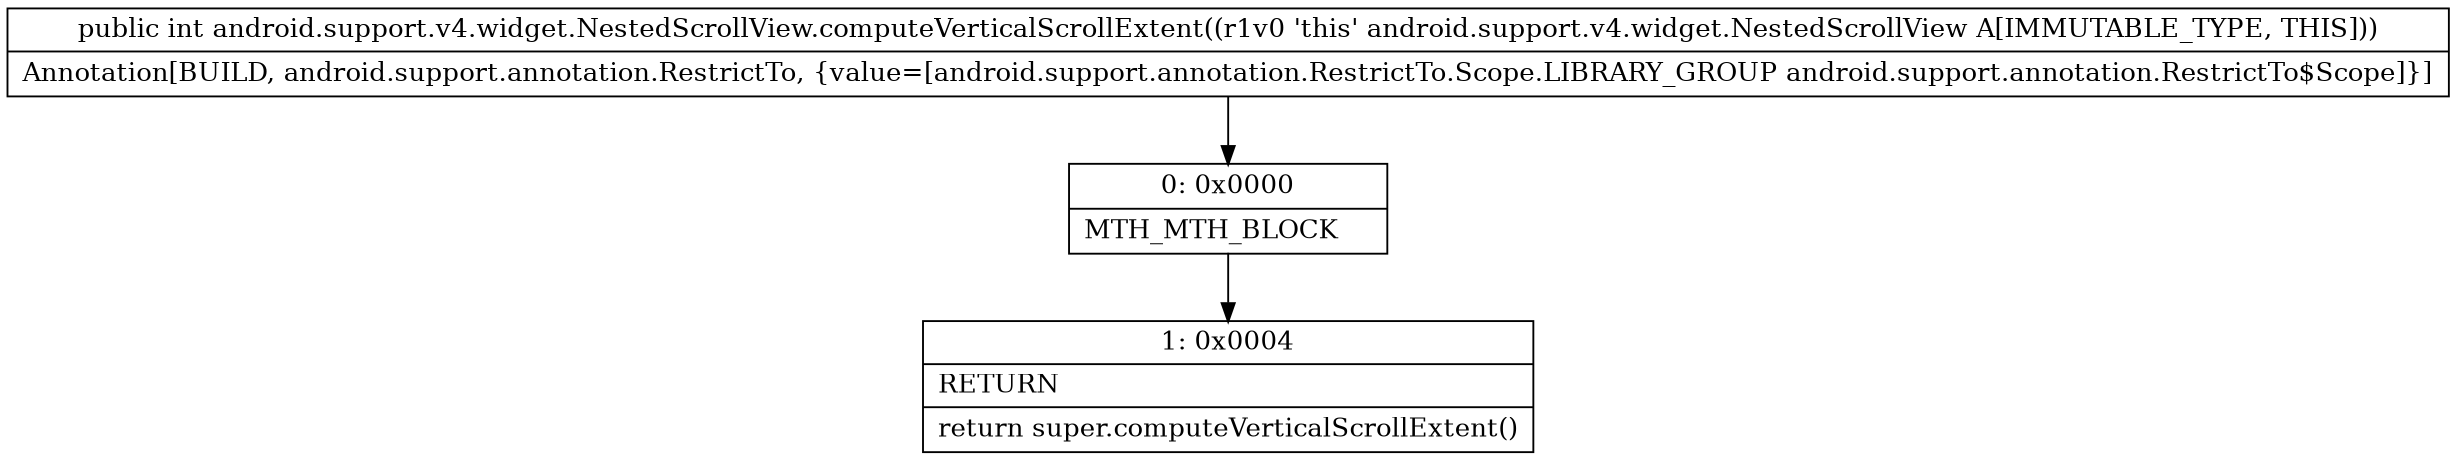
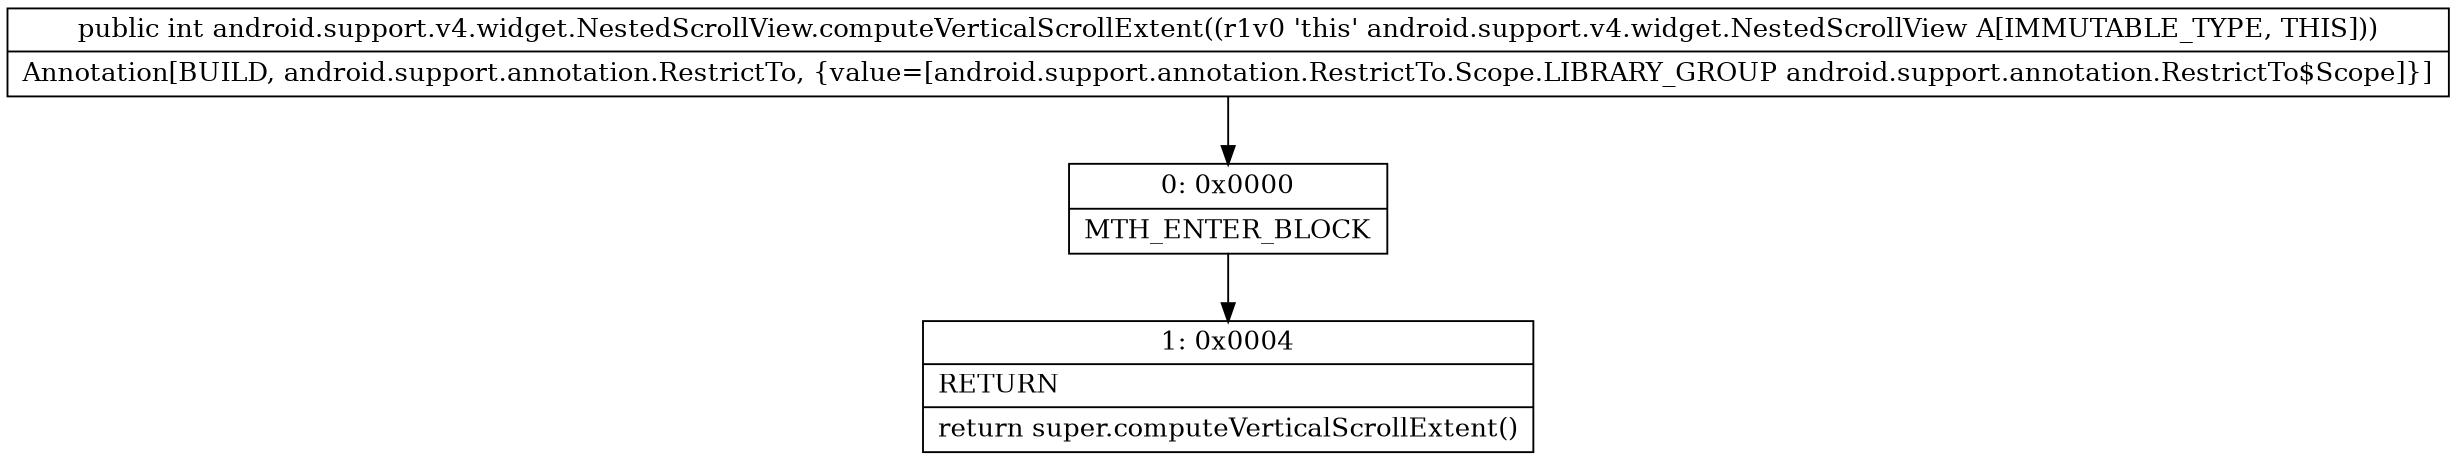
  digraph {
    node [shape=record]
-   n1 [label="{0\:\ 0x0000|MTH_MTH_BLOCK\l}"]
+   n1 [label="{0\:\ 0x0000|MTH_ENTER_BLOCK\l}"]
    n2 [label="{1\:\ 0x0004|RETURN\l|return super.computeVerticalScrollExtent()\l}"]
    n3 [label="{public int android.support.v4.widget.NestedScrollView.computeVerticalScrollExtent((r1v0 'this' android.support.v4.widget.NestedScrollView A[IMMUTABLE_TYPE, THIS]))  | Annotation[BUILD, android.support.annotation.RestrictTo, \{value=[android.support.annotation.RestrictTo.Scope.LIBRARY_GROUP android.support.annotation.RestrictTo$Scope]\}]\l}"]
    n1 -> n2
    n3 -> n1
  }
